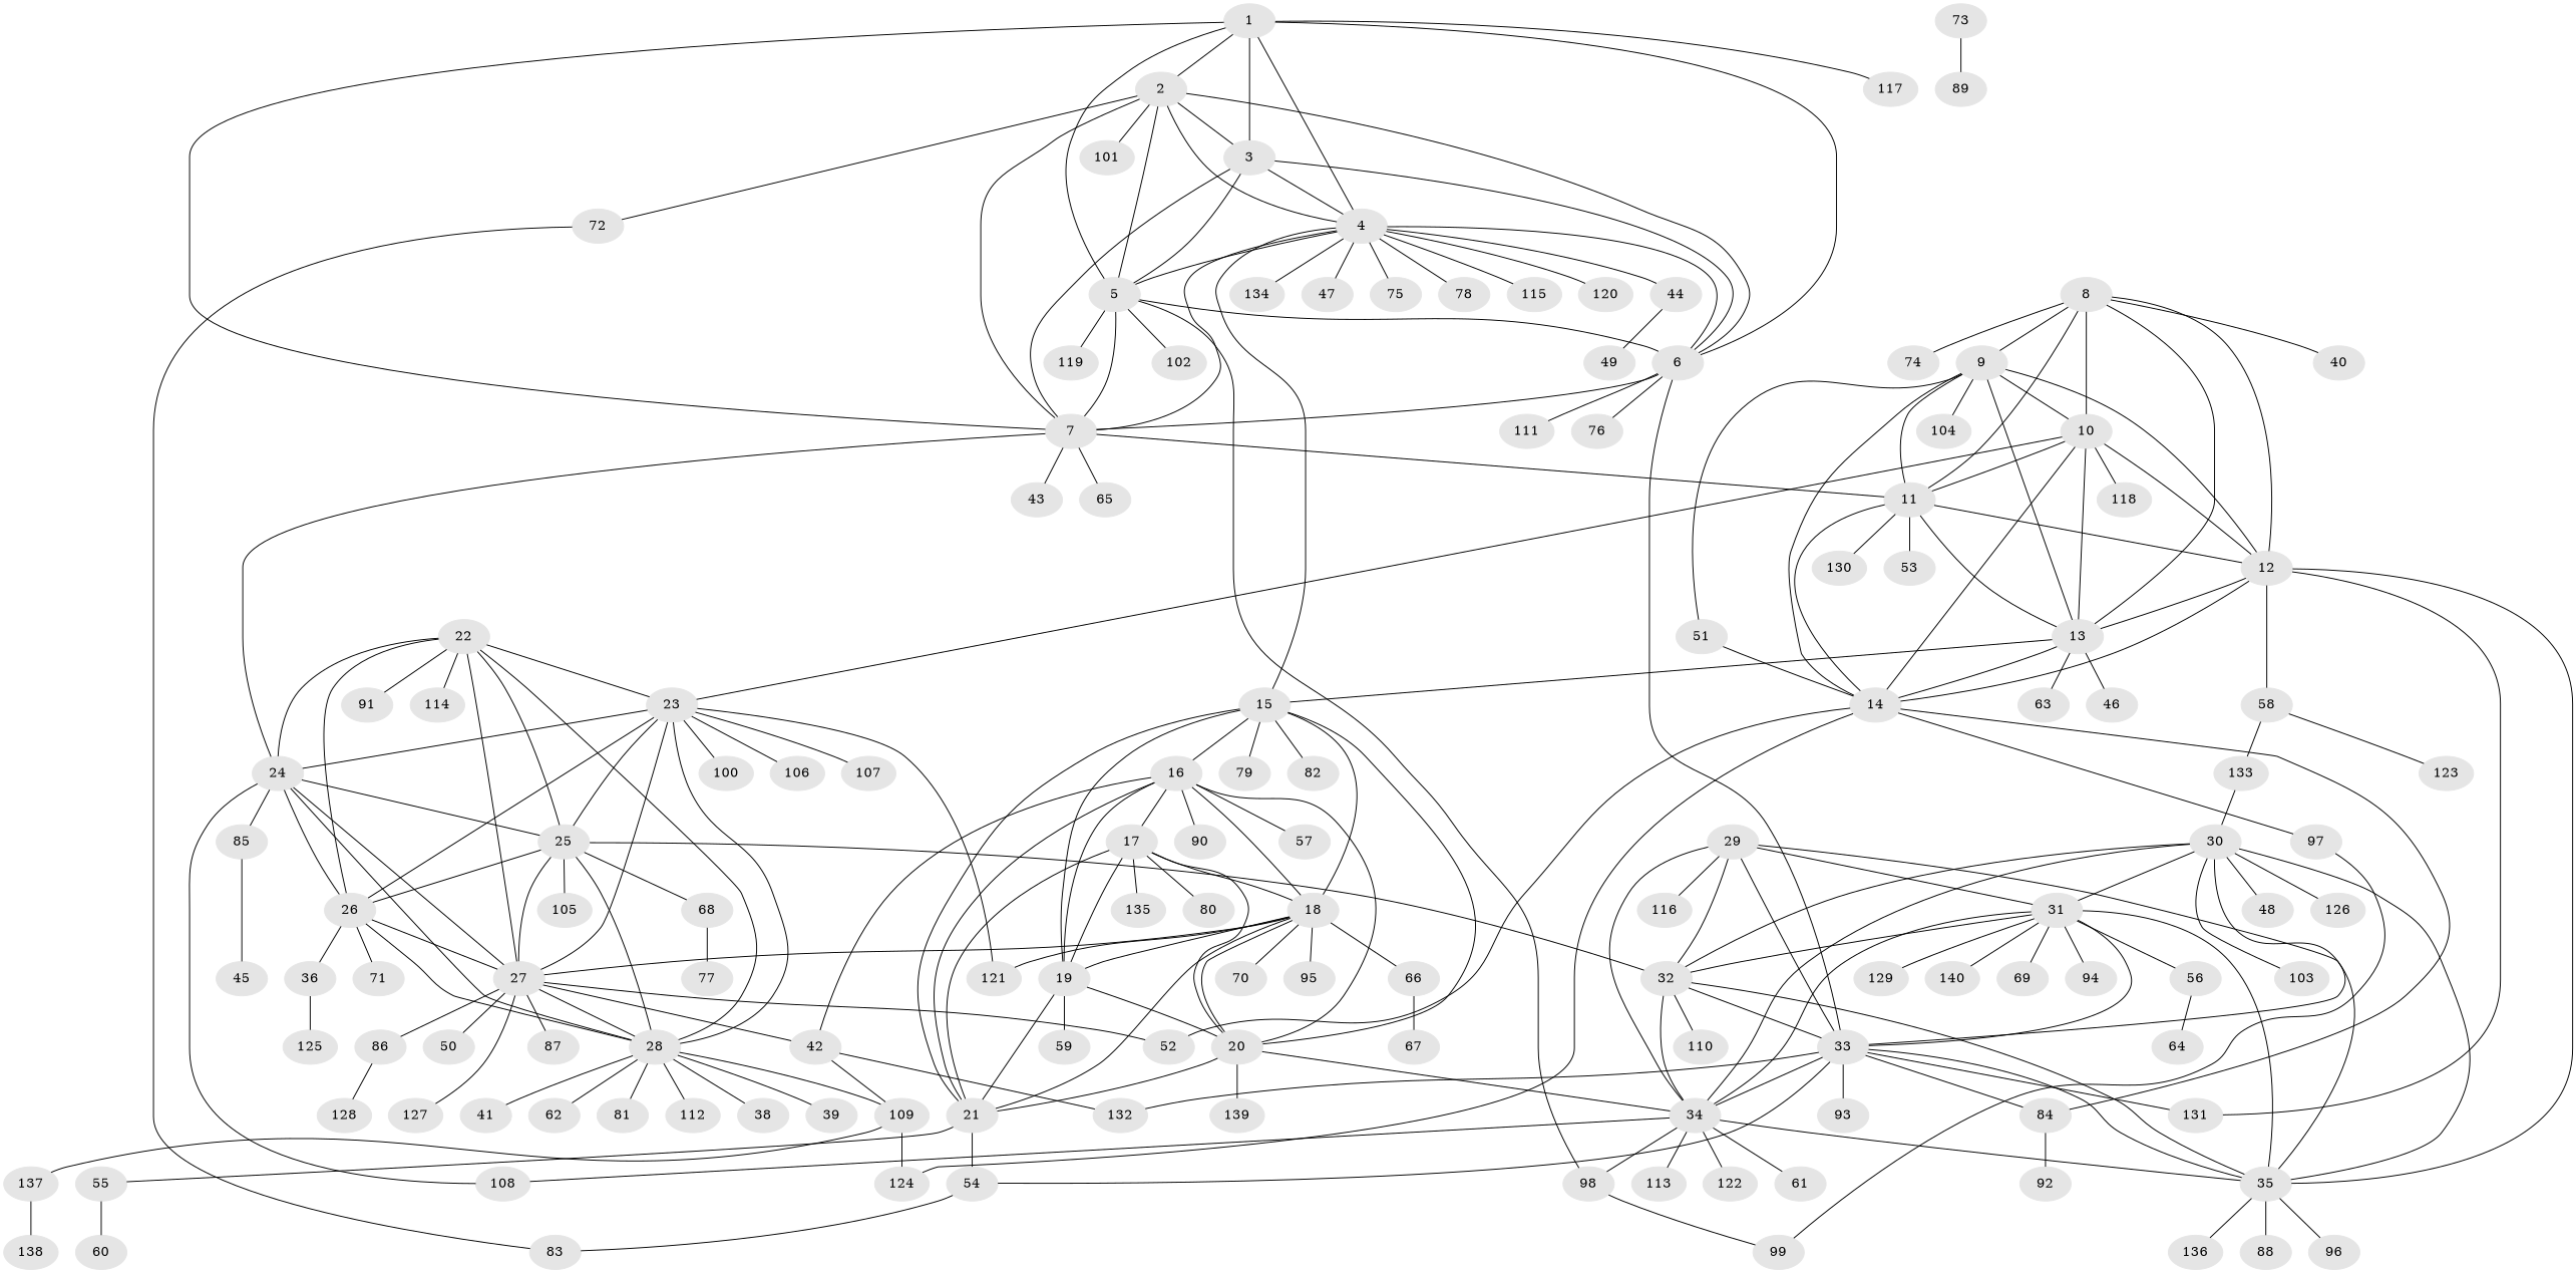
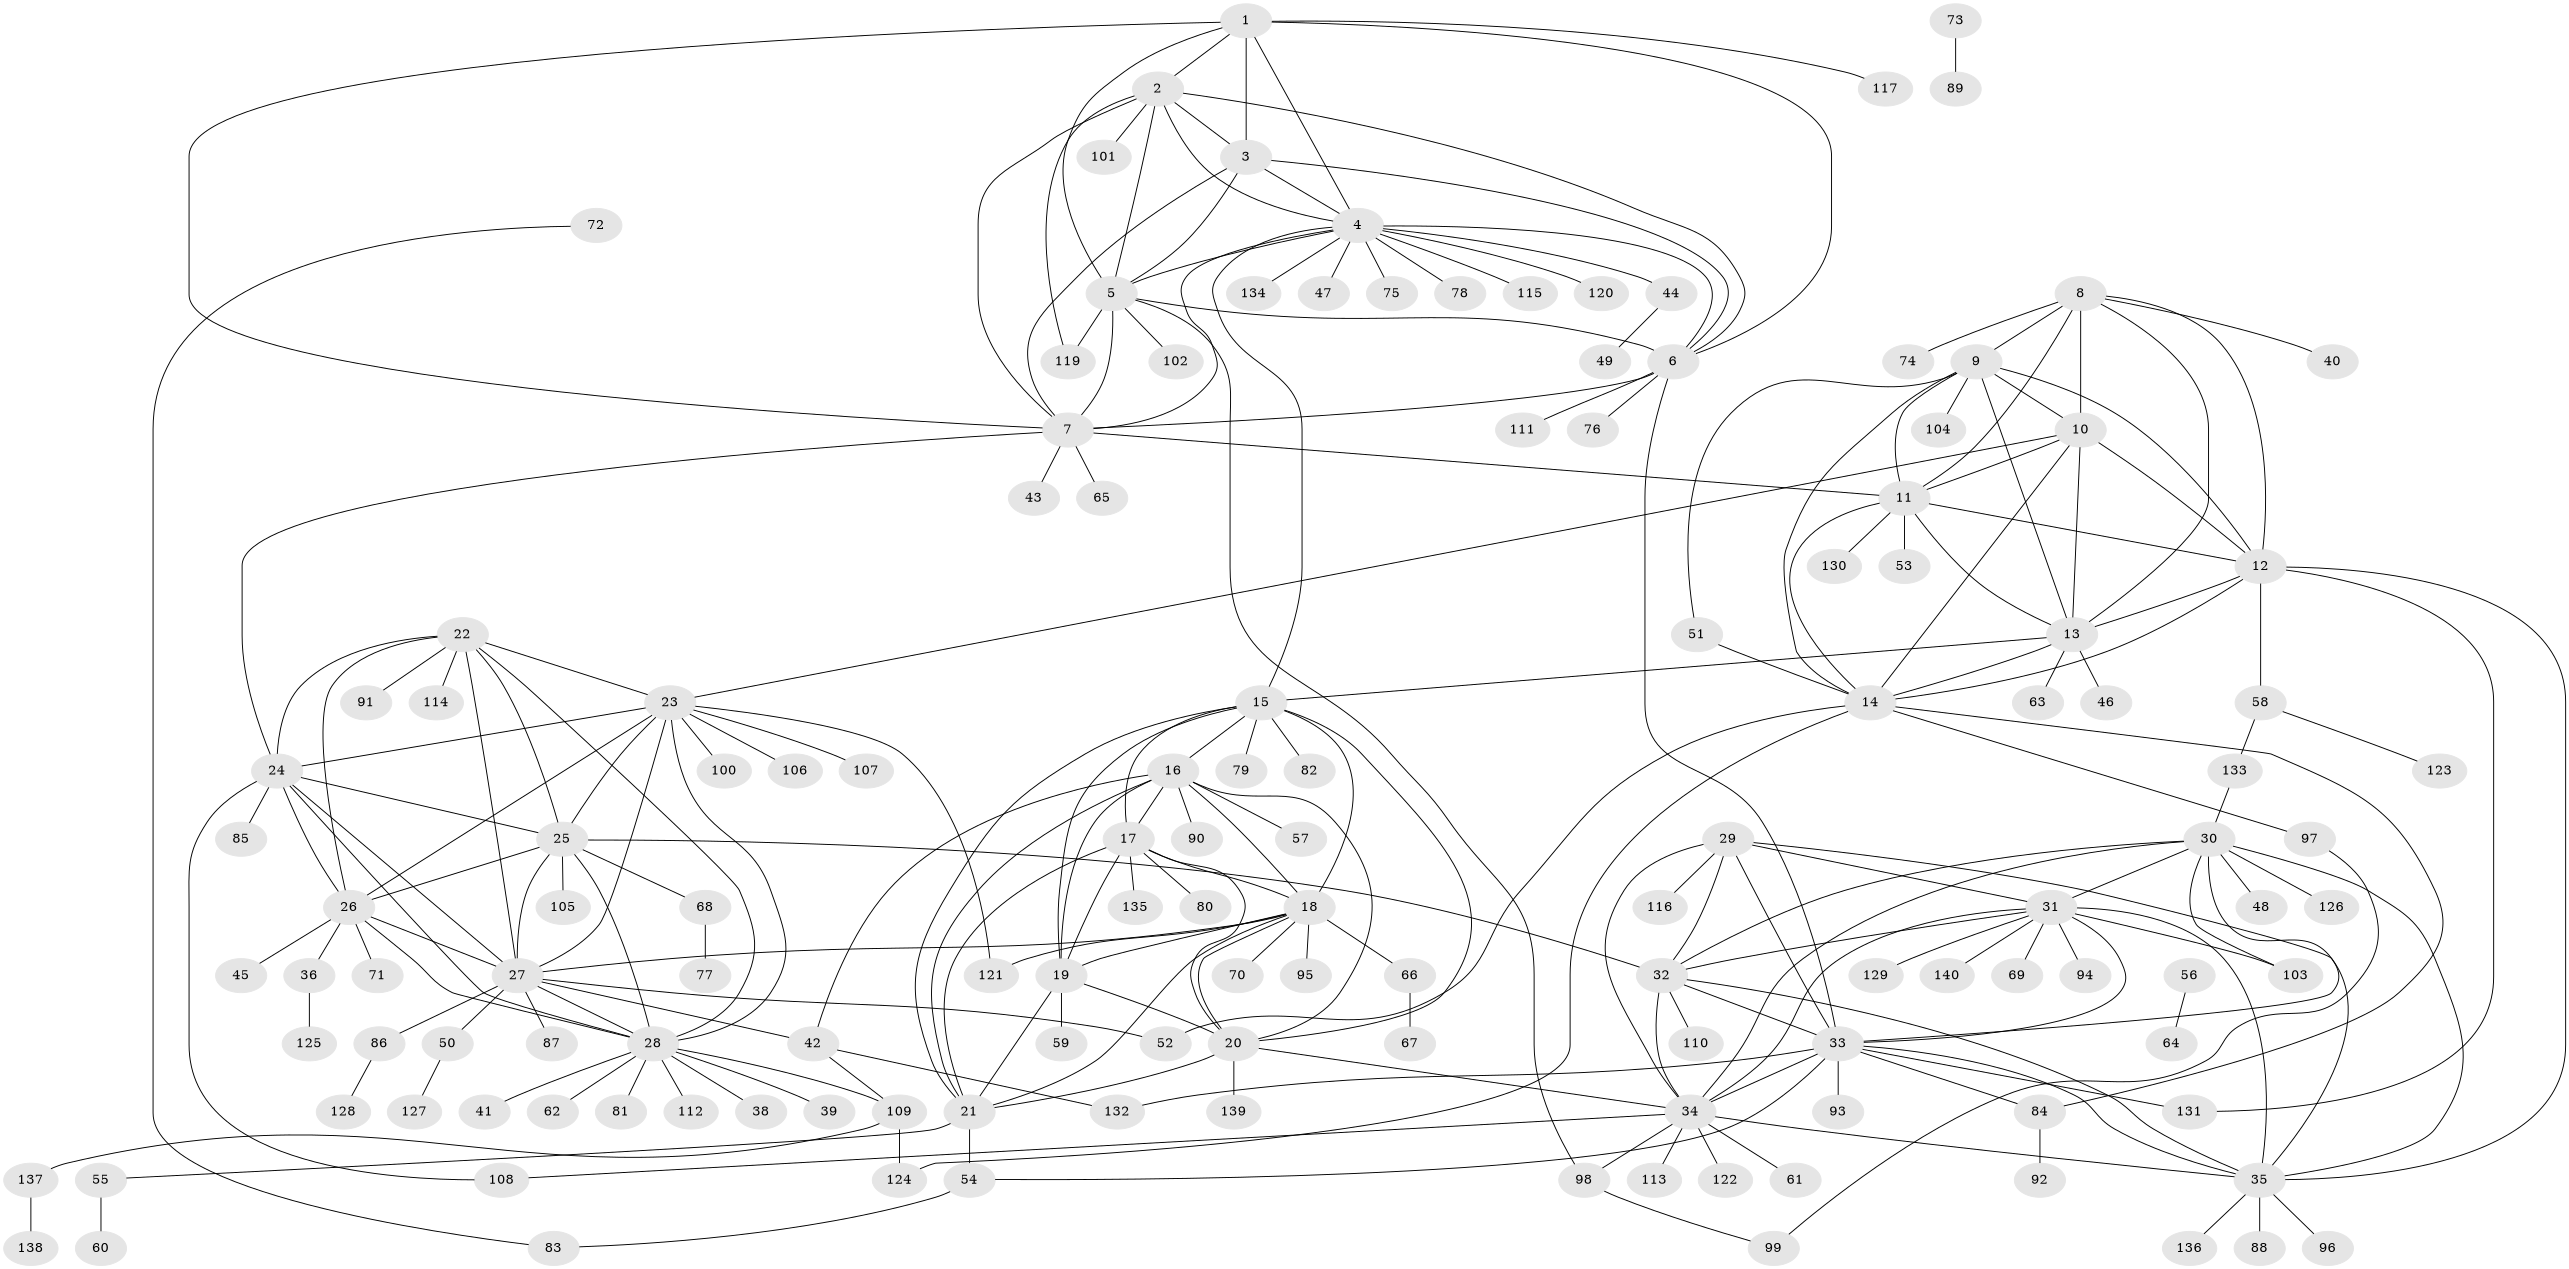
  graph {
    node [color=gray90 style=filled]
    1
    2
    3
    4
    5
    6
    7
    117
    72
    101
    15
    44
    47
    75
    78
    115
    120
    134
    98
    102
    119
    33
    76
    111
    11
    24
    43
    65
    83
    16
    17
    18
    19
    20
    21
    79
    82
    49
    99
    35
    131
    84
    34
    54
    93
    132
    12
    13
    14
    53
    130
    27
    25
    26
    28
    85
    108
    8
    9
    10
    40
    74
    51
    104
    23
-   118
    58
    46
    63
    52
    97
    124
    121
    100
    106
    107
    88
    96
    136
    123
    133
    92
    42
    57
    90
    80
    135
    66
    70
    95
    59
    139
    55
    109
    50
    86
    87
    127
    67
    61
    113
    122
    60
    22
    91
    114
    32
    68
    105
    36
    45
    71
    38
    39
    41
    62
    81
    112
    110
    77
    125
    128
    137
    29
    31
    116
    30
    48
    103
    126
    56
    69
    94
    129
    140
    64
    73
    89
    138
    1 -- 2
    1 -- 3
    1 -- 4
    1 -- 5
    1 -- 6
    1 -- 7
    1 -- 117
    2 -- 3
    2 -- 4
    2 -- 5
    2 -- 6
    2 -- 7
-   2 -- 72
+   2 -- 119
    2 -- 101
    3 -- 4
    3 -- 5
    3 -- 6
    3 -- 7
    4 -- 5
    4 -- 6
    4 -- 7
    4 -- 15
    4 -- 44
    4 -- 47
    4 -- 75
    4 -- 78
    4 -- 115
    4 -- 120
    4 -- 134
    5 -- 6
    5 -- 7
    5 -- 98
    5 -- 102
    5 -- 119
    6 -- 7
    6 -- 33
    6 -- 76
    6 -- 111
    7 -- 11
    7 -- 24
    7 -- 43
    7 -- 65
    72 -- 83
    15 -- 16
+   15 -- 17
    15 -- 18
    15 -- 19
    15 -- 20
    15 -- 21
    15 -- 79
    15 -- 82
    44 -- 49
    98 -- 99
    33 -- 35
    33 -- 131
    33 -- 84
    33 -- 34
    33 -- 54
    33 -- 93
    33 -- 132
    11 -- 12
    11 -- 13
    11 -- 14
    11 -- 53
    11 -- 130
    24 -- 27
    24 -- 25
    24 -- 26
    24 -- 28
    24 -- 85
    24 -- 108
    16 -- 17
    16 -- 18
    16 -- 19
    16 -- 20
    16 -- 21
    16 -- 42
    16 -- 57
    16 -- 90
    17 -- 18
    17 -- 19
    17 -- 20
    17 -- 21
    17 -- 80
    17 -- 135
    18 -- 19
    18 -- 20
    18 -- 21
    18 -- 27
    18 -- 121
    18 -- 66
    18 -- 70
    18 -- 95
    19 -- 20
    19 -- 21
    19 -- 59
    20 -- 21
    20 -- 34
    20 -- 139
    21 -- 54
    21 -- 55
    35 -- 88
    35 -- 96
    35 -- 136
    84 -- 92
    34 -- 98
    34 -- 35
    34 -- 108
    34 -- 61
    34 -- 113
    34 -- 122
    54 -- 83
    12 -- 35
    12 -- 131
    12 -- 13
    12 -- 14
    12 -- 58
    13 -- 15
    13 -- 14
    13 -- 46
    13 -- 63
    14 -- 84
    14 -- 52
    14 -- 97
    14 -- 124
    27 -- 28
    27 -- 52
    27 -- 42
    27 -- 50
    27 -- 86
    27 -- 87
-   27 -- 127
+   50 -- 127
    25 -- 27
    25 -- 26
    25 -- 28
    25 -- 32
    25 -- 68
    25 -- 105
    26 -- 27
    26 -- 28
    26 -- 36
-   85 -- 45
+   26 -- 45
    26 -- 71
    28 -- 109
    28 -- 38
    28 -- 39
    28 -- 41
    28 -- 62
    28 -- 81
    28 -- 112
    8 -- 11
    8 -- 12
    8 -- 13
    8 -- 9
    8 -- 10
    8 -- 40
    8 -- 74
    9 -- 11
    9 -- 12
    9 -- 13
    9 -- 14
    9 -- 10
    9 -- 51
    9 -- 104
    10 -- 11
    10 -- 12
    10 -- 13
    10 -- 14
    10 -- 23
-   10 -- 118
    51 -- 14
    23 -- 24
    23 -- 27
    23 -- 25
    23 -- 26
    23 -- 28
    23 -- 121
    23 -- 100
    23 -- 106
    23 -- 107
    58 -- 123
    58 -- 133
    97 -- 99
    133 -- 30
    42 -- 132
    42 -- 109
    66 -- 67
    55 -- 60
    109 -- 124
    109 -- 137
    86 -- 128
    22 -- 24
    22 -- 27
    22 -- 25
    22 -- 26
    22 -- 28
    22 -- 23
    22 -- 91
    22 -- 114
    32 -- 33
    32 -- 35
    32 -- 34
    32 -- 110
    68 -- 77
    36 -- 125
    137 -- 138
    29 -- 33
    29 -- 35
    29 -- 34
    29 -- 32
    29 -- 31
    29 -- 116
    31 -- 33
    31 -- 35
    31 -- 34
    31 -- 32
-   31 -- 56
+   31 -- 103
    31 -- 69
    31 -- 94
    31 -- 129
    31 -- 140
    30 -- 33
    30 -- 35
    30 -- 34
    30 -- 32
    30 -- 31
    30 -- 48
    30 -- 103
    30 -- 126
    56 -- 64
    73 -- 89
  }
